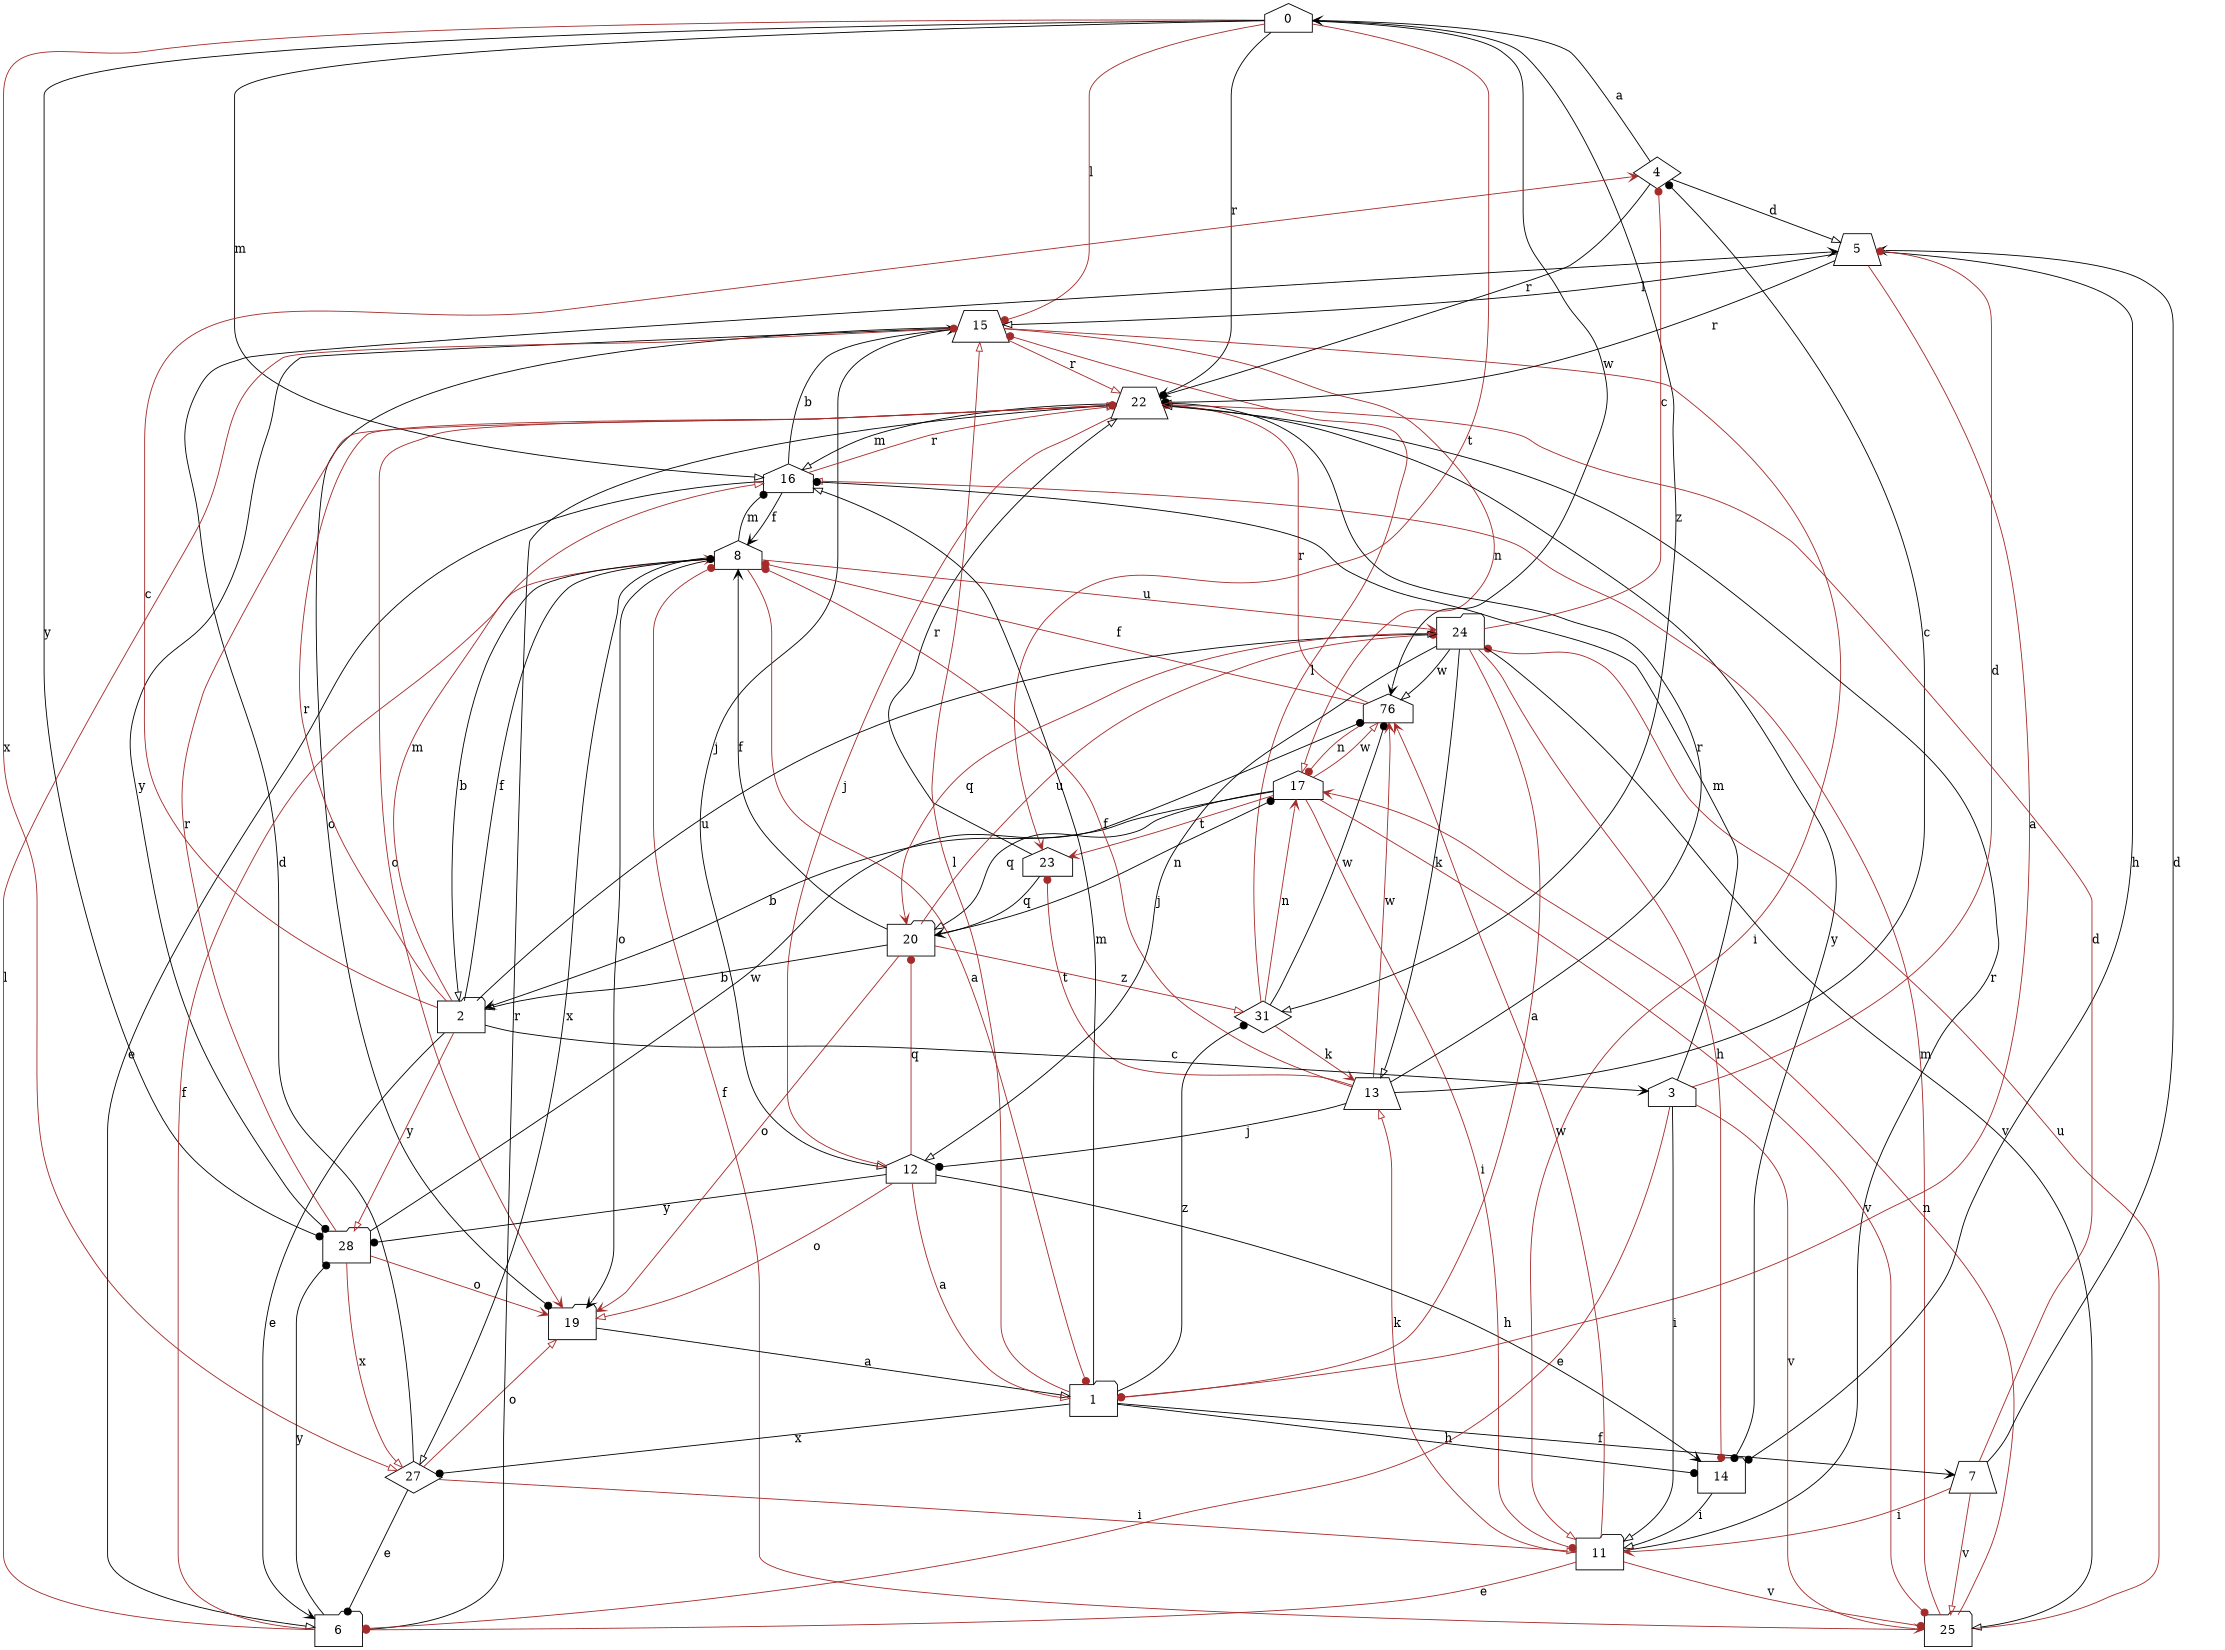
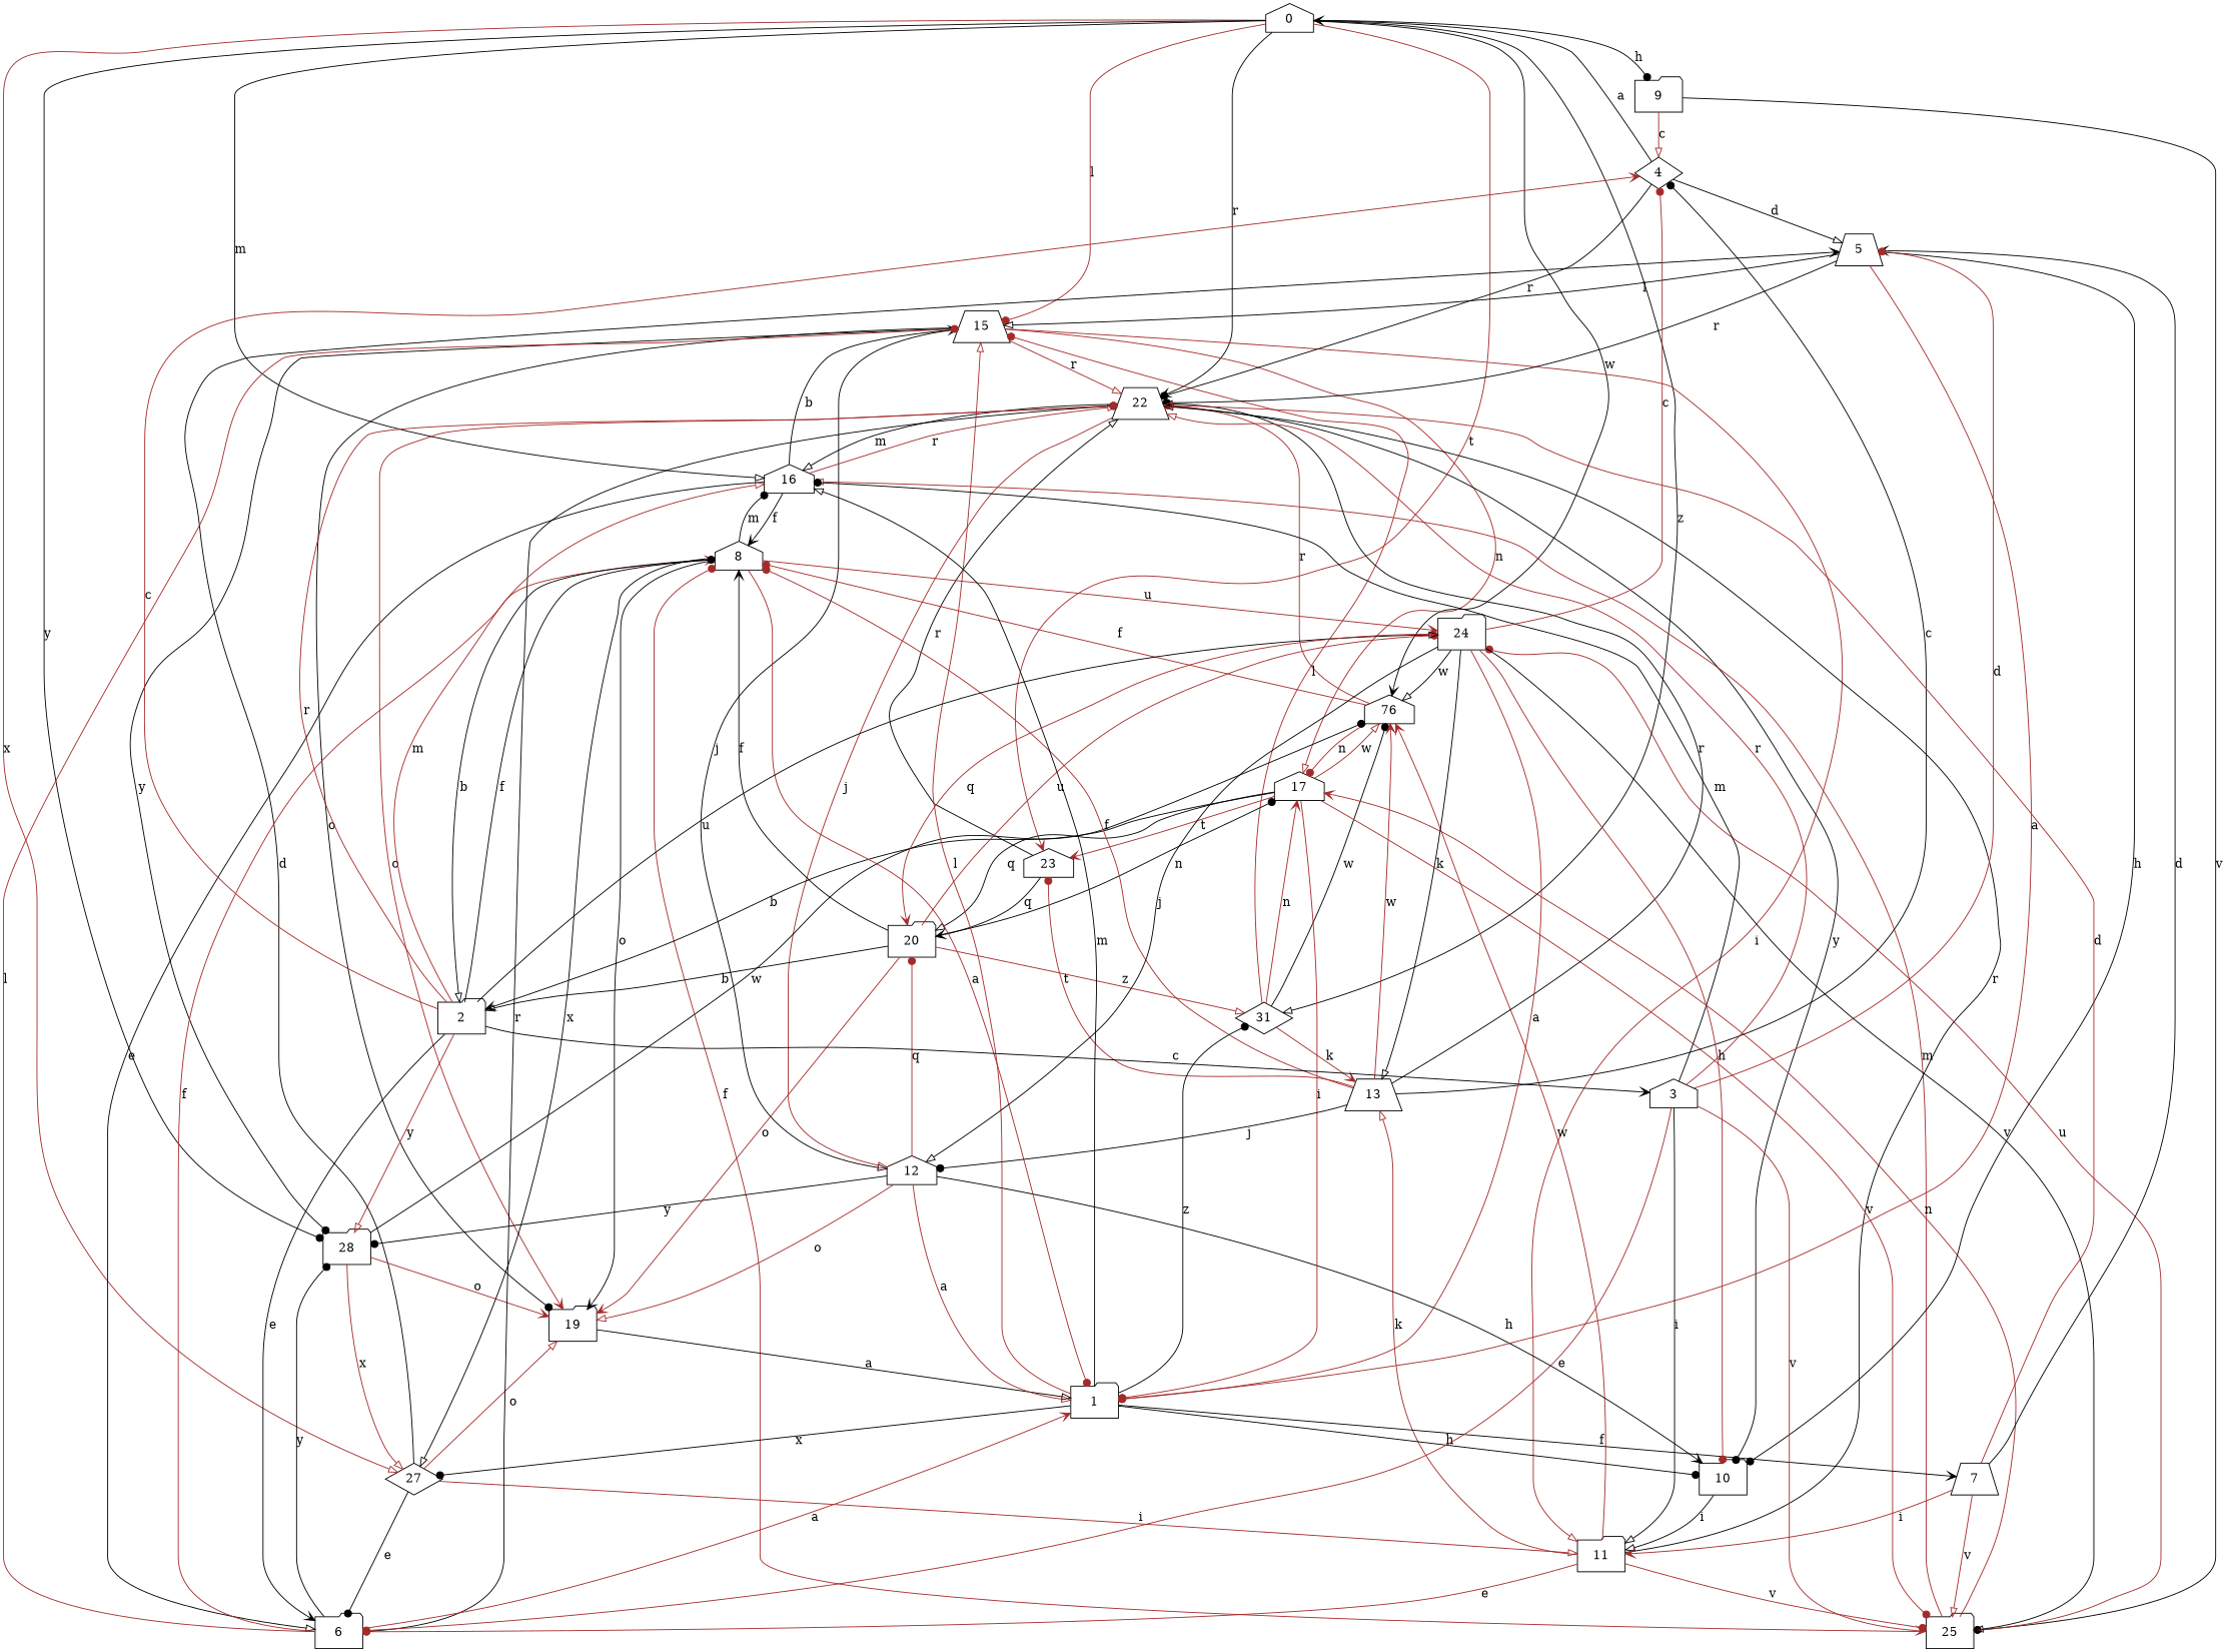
  strict digraph {
    node [shape=folder]
    edge [arrowhead=dot color=brown]
    0 [shape=house]
+   9
    15 [shape=trapezium]
    16 [shape=house]
    22 [shape=trapezium]
    23 [shape=house]
    n7 [label=76 shape=house]
    27 [shape=diamond]
    31 [shape=diamond]
    28
    4 [shape=diamond]
    25
    11
    19
    12 [shape=house]
    17 [shape=house]
    6
    8 [shape=house]
-   10 [label=14]
+   10
    20
    5 [shape=trapezium]
    13 [shape=trapezium]
    1
    7 [shape=trapezium]
    2
    3 [shape=house]
    24
+   0 -> 9 [color=black label=h]
    0 -> 15 [label=l]
    0 -> 16 [arrowhead=onormal color=black label=m]
    0 -> 22 [arrowhead=vee color=black label=r]
    0 -> 23 [arrowhead=vee label=t]
    0 -> n7 [arrowhead=vee color=black label=w]
    0 -> 27 [arrowhead=onormal label=x]
    0 -> 31 [arrowhead=onormal color=black label=z]
    0 -> 28 [color=black label=y]
+   9 -> 4 [arrowhead=onormal label=c]
+   9 -> 25 [color=black label=v]
    15 -> 22 [arrowhead=onormal label=r]
    15 -> 28 [color=black label=y]
    15 -> 11 [arrowhead=onormal label=i]
    15 -> 19 [color=black label=o]
    15 -> 12 [arrowhead=onormal color=black label=j]
    15 -> 17 [arrowhead=onormal label=n]
    16 -> 15 [arrowhead=vee color=black label=b]
    16 -> 22 [arrowhead=onormal label=r]
    16 -> 6 [arrowhead=onormal color=black label=e]
    16 -> 8 [arrowhead=vee color=black label=f]
    22 -> 16 [arrowhead=onormal color=black label=m]
    22 -> 19 [arrowhead=vee label=o]
    22 -> 12 [arrowhead=onormal label=j]
    22 -> 10 [color=black label=y]
    23 -> 22 [arrowhead=onormal color=black label=r]
    23 -> 20 [arrowhead=vee color=black label=q]
    n7 -> 22 [label=r]
    n7 -> 17 [label=n]
    n7 -> 8 [label=f]
    27 -> 11 [arrowhead=onormal label=i]
    27 -> 19 [arrowhead=onormal label=o]
    27 -> 6 [color=black label=e]
    27 -> 5 [arrowhead=vee color=black label=d]
    31 -> 15 [label=l]
    31 -> n7 [color=black label=w]
    31 -> 17 [arrowhead=vee label=n]
    31 -> 13 [arrowhead=vee label=k]
-   28 -> 22 [arrowhead=onormal label=r]
+   3 -> 22 [arrowhead=onormal label=r]
    28 -> n7 [color=black label=w]
    28 -> 27 [arrowhead=onormal label=x]
    28 -> 19 [arrowhead=vee label=o]
    4 -> 0 [arrowhead=vee color=black label=a]
    4 -> 22 [color=black label=r]
    4 -> 5 [arrowhead=onormal color=black label=d]
    25 -> 16 [arrowhead=onormal label=m]
    25 -> 17 [arrowhead=vee label=n]
    25 -> 8 [label=f]
    25 -> 24 [label=u]
    11 -> 22 [arrowhead=onormal color=black label=r]
    11 -> n7 [arrowhead=vee label=w]
    11 -> 25 [label=v]
    11 -> 6 [label=e]
    11 -> 13 [arrowhead=onormal label=k]
    19 -> 1 [arrowhead=onormal color=black label=a]
    12 -> 28 [color=black label=y]
    12 -> 19 [arrowhead=onormal label=o]
    12 -> 10 [arrowhead=vee color=black label=h]
    12 -> 20 [label=q]
    12 -> 1 [arrowhead=onormal label=a]
    17 -> 23 [arrowhead=vee label=t]
    17 -> n7 [arrowhead=onormal label=w]
    17 -> 25 [label=v]
-   17 -> 11 [label=i]
+   17 -> 1 [label=i]
    17 -> 20 [arrowhead=onormal color=black label=q]
    17 -> 2 [arrowhead=vee color=black label=b]
    6 -> 15 [label=l]
    6 -> 22 [color=black label=r]
    6 -> 28 [color=black label=y]
    6 -> 8 [arrowhead=vee label=f]
+   6 -> 1 [arrowhead=vee label=a]
    8 -> 16 [color=black label=m]
    8 -> 27 [arrowhead=onormal color=black label=x]
    8 -> 19 [arrowhead=vee color=black label=o]
    8 -> 1 [label=a]
    8 -> 2 [arrowhead=onormal color=black label=b]
    8 -> 24 [arrowhead=vee label=u]
    10 -> 11 [arrowhead=onormal color=black label=i]
    20 -> 31 [arrowhead=onormal label=z]
    20 -> 19 [arrowhead=vee label=o]
    20 -> 17 [color=black label=n]
    20 -> 8 [arrowhead=vee color=black label=f]
    20 -> 2 [arrowhead=onormal color=black label=b]
    20 -> 24 [label=u]
    5 -> 15 [arrowhead=onormal color=black label=l]
    5 -> 22 [color=black label=r]
    5 -> 10 [color=black label=h]
    5 -> 1 [label=a]
    13 -> 22 [arrowhead=onormal color=black label=r]
    13 -> 23 [label=t]
    13 -> n7 [arrowhead=vee label=w]
    13 -> 4 [color=black label=c]
    13 -> 12 [color=black label=j]
    13 -> 8 [label=f]
    1 -> 15 [arrowhead=onormal label=l]
    1 -> 16 [arrowhead=onormal color=black label=m]
    1 -> 27 [color=black label=x]
    1 -> 31 [color=black label=z]
    1 -> 10 [color=black label=h]
    1 -> 7 [arrowhead=vee color=black label=f]
    7 -> 22 [arrowhead=onormal label=d]
    7 -> 25 [arrowhead=onormal label=v]
    7 -> 11 [arrowhead=vee label=i]
    7 -> 5 [arrowhead=vee color=black label=d]
    2 -> 16 [arrowhead=onormal label=m]
    2 -> 22 [label=r]
    2 -> 28 [arrowhead=onormal label=y]
    2 -> 4 [arrowhead=vee label=c]
    2 -> 6 [arrowhead=vee color=black label=e]
    2 -> 8 [color=black label=f]
    2 -> 3 [arrowhead=vee color=black label=c]
    2 -> 24 [arrowhead=onormal color=black label=u]
    3 -> 16 [color=black label=m]
    3 -> 25 [arrowhead=vee label=v]
    3 -> 11 [arrowhead=onormal color=black label=i]
    3 -> 6 [label=e]
    3 -> 5 [label=d]
    24 -> n7 [arrowhead=onormal color=black label=w]
    24 -> 4 [label=c]
    24 -> 25 [arrowhead=onormal color=black label=v]
    24 -> 12 [arrowhead=onormal color=black label=j]
    24 -> 10 [label=h]
    24 -> 20 [arrowhead=vee label=q]
    24 -> 13 [arrowhead=onormal color=black label=k]
    24 -> 1 [label=a]
  }
